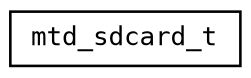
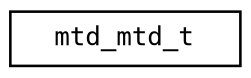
  digraph {
    rankdir=TB
    fontname="DejaVu Sans Mono"
-   n1 [color=black fillcolor=white fontname="DejaVu Sans Mono" fontsize=10 height=0.2 label=mtd_sdcard_t shape=record style=filled width=0.4]
+   n1 [color=black fillcolor=white fontname="DejaVu Sans Mono" fontsize=10 height=0.2 label=mtd_mtd_t shape=record style=filled width=0.4]
  }
